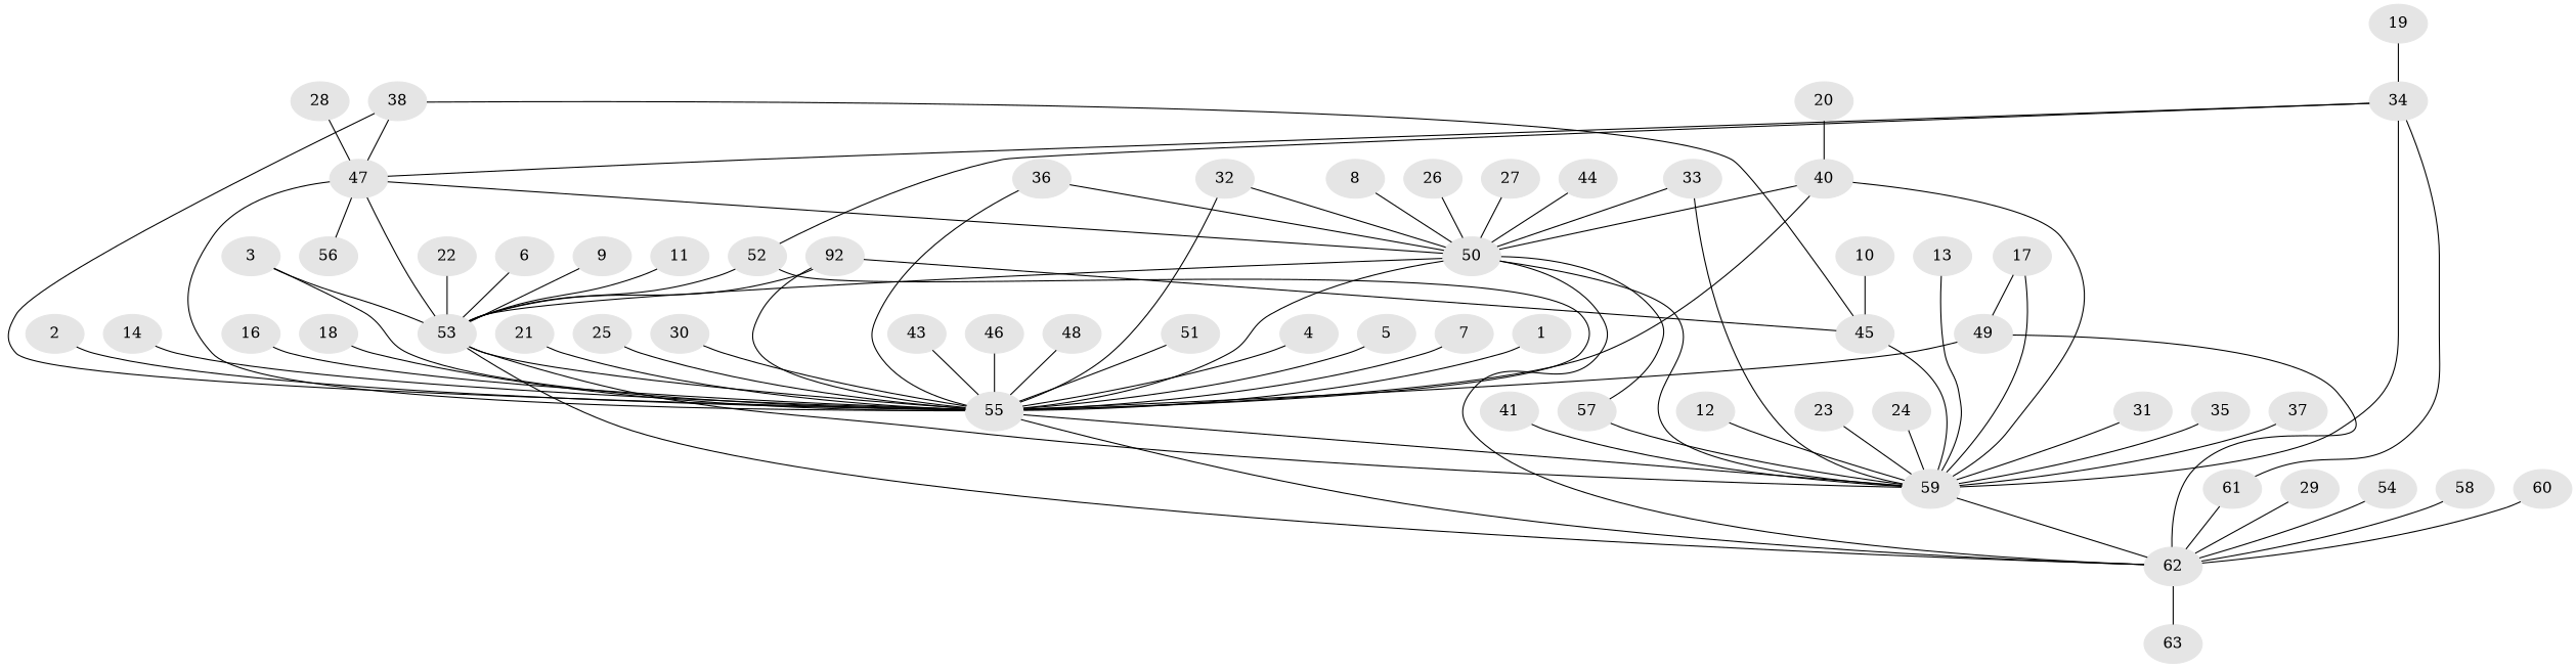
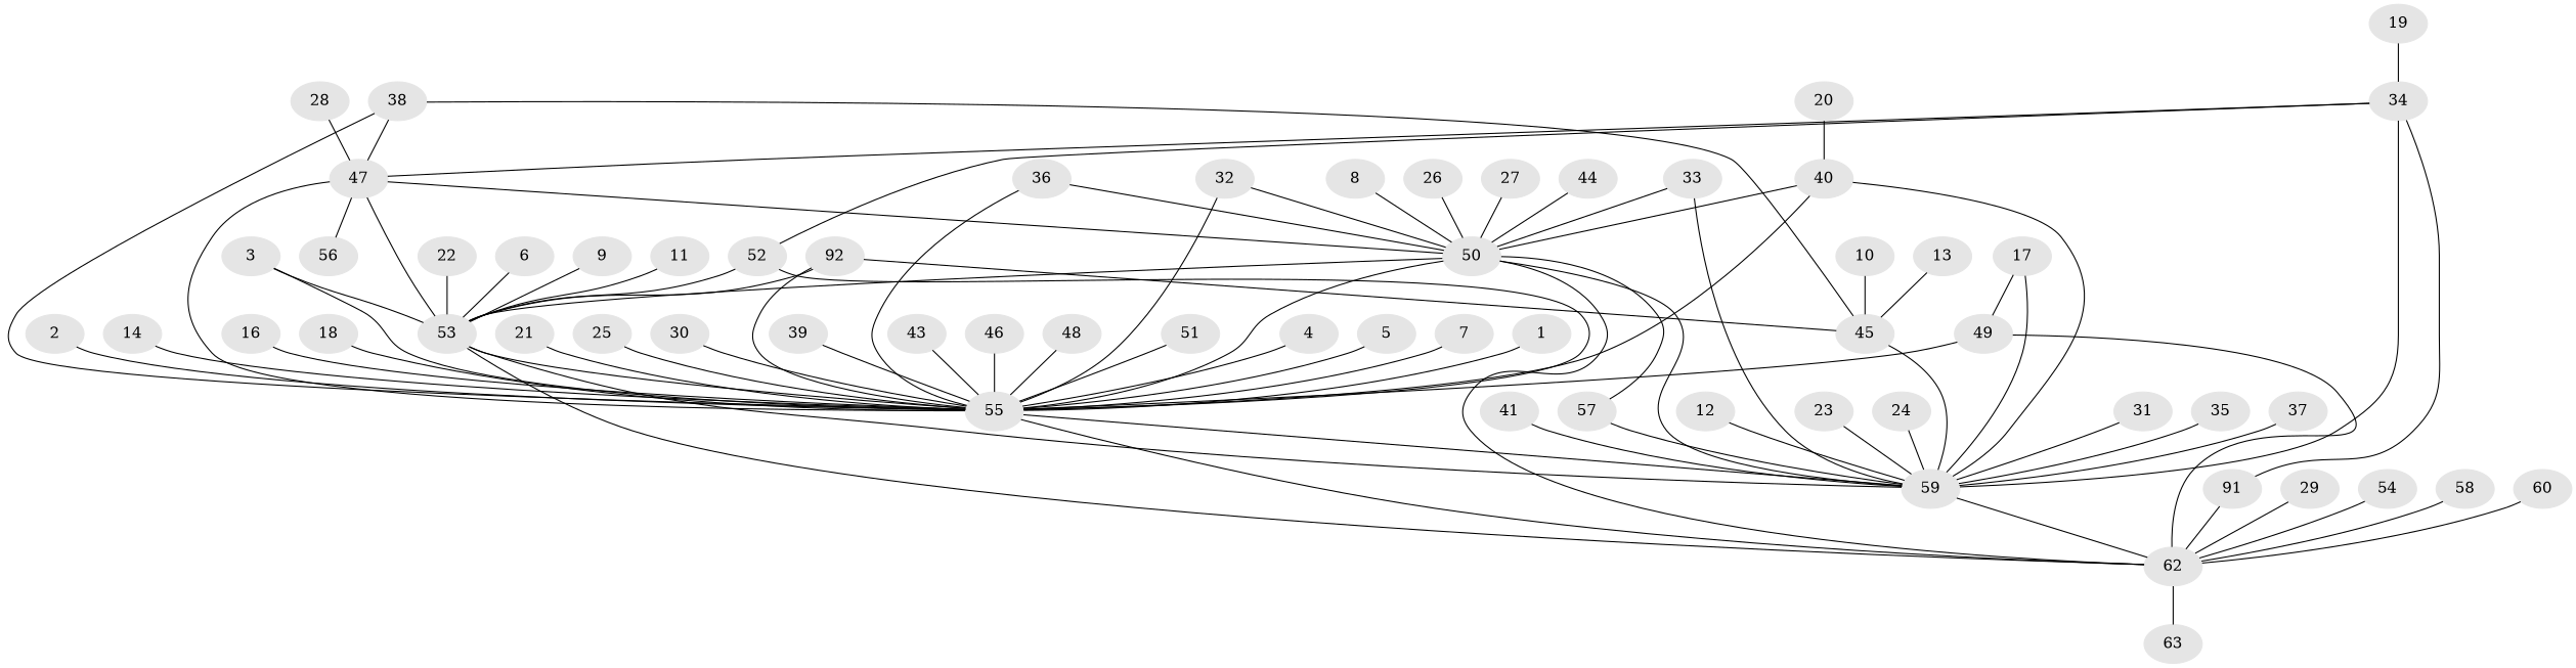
  graph {
    node [color=gray90 style=filled]
    edge [weight=1.0]
    1
    55
    59
    62
    2
    3
    53
    4
    5
    6
    7
    8
    50
    57
    9
    10
    45
    11
    12
    13
    14
    40
    16
    17
    49
    18
    19
    34
    47
    52
-   61
+   61 [label=91]
    20
    21
    22
    23
    24
    25
    26
    27
    28
    56
    29
    63
    30
    31
    32
    33
    35
    36
    37
    38
+   39
    41
    n54 [label=92]
    43
    44
    46
    48
    51
    54
    58
    60
    1 -- 55
    55 -- 59 [weight=3.0]
    55 -- 62
    59 -- 62 [weight=2.0]
    62 -- 63
    2 -- 55
    3 -- 55
    3 -- 53
    53 -- 55 [weight=2.0]
    53 -- 59
    53 -- 62
    4 -- 55
    5 -- 55
    6 -- 53
    7 -- 55
    8 -- 50
    50 -- 55
    50 -- 59
    50 -- 62
    50 -- 53
    50 -- 57
    57 -- 59
    9 -- 53
    10 -- 45
    45 -- 59
    11 -- 53
    12 -- 59
-   13 -- 59
+   13 -- 45
    14 -- 55
    40 -- 55 [weight=2.0]
    40 -- 59
    40 -- 50
    16 -- 55
    17 -- 59
    17 -- 49
    49 -- 55
    49 -- 62
    18 -- 55
    19 -- 34
    34 -- 59 [weight=2.0]
    34 -- 47
    34 -- 52
    34 -- 61
    47 -- 55 [weight=2.0]
    47 -- 53
    47 -- 50
    47 -- 56
    52 -- 55 [weight=2.0]
    52 -- 53
    61 -- 62
    20 -- 40
    21 -- 55
    22 -- 53
    23 -- 59
    24 -- 59
    25 -- 55
    26 -- 50
    27 -- 50
    28 -- 47
    29 -- 62
    30 -- 55
    31 -- 59
    32 -- 55
    32 -- 50
    33 -- 59
    33 -- 50
    35 -- 59
    36 -- 55
    36 -- 50
    37 -- 59
    38 -- 55
    38 -- 45
    38 -- 47
+   39 -- 55
    41 -- 59
    n54 -- 55
    n54 -- 53
    n54 -- 45
    43 -- 55
    44 -- 50
    46 -- 55
    48 -- 55
    51 -- 55
    54 -- 62
    58 -- 62
    60 -- 62
  }
